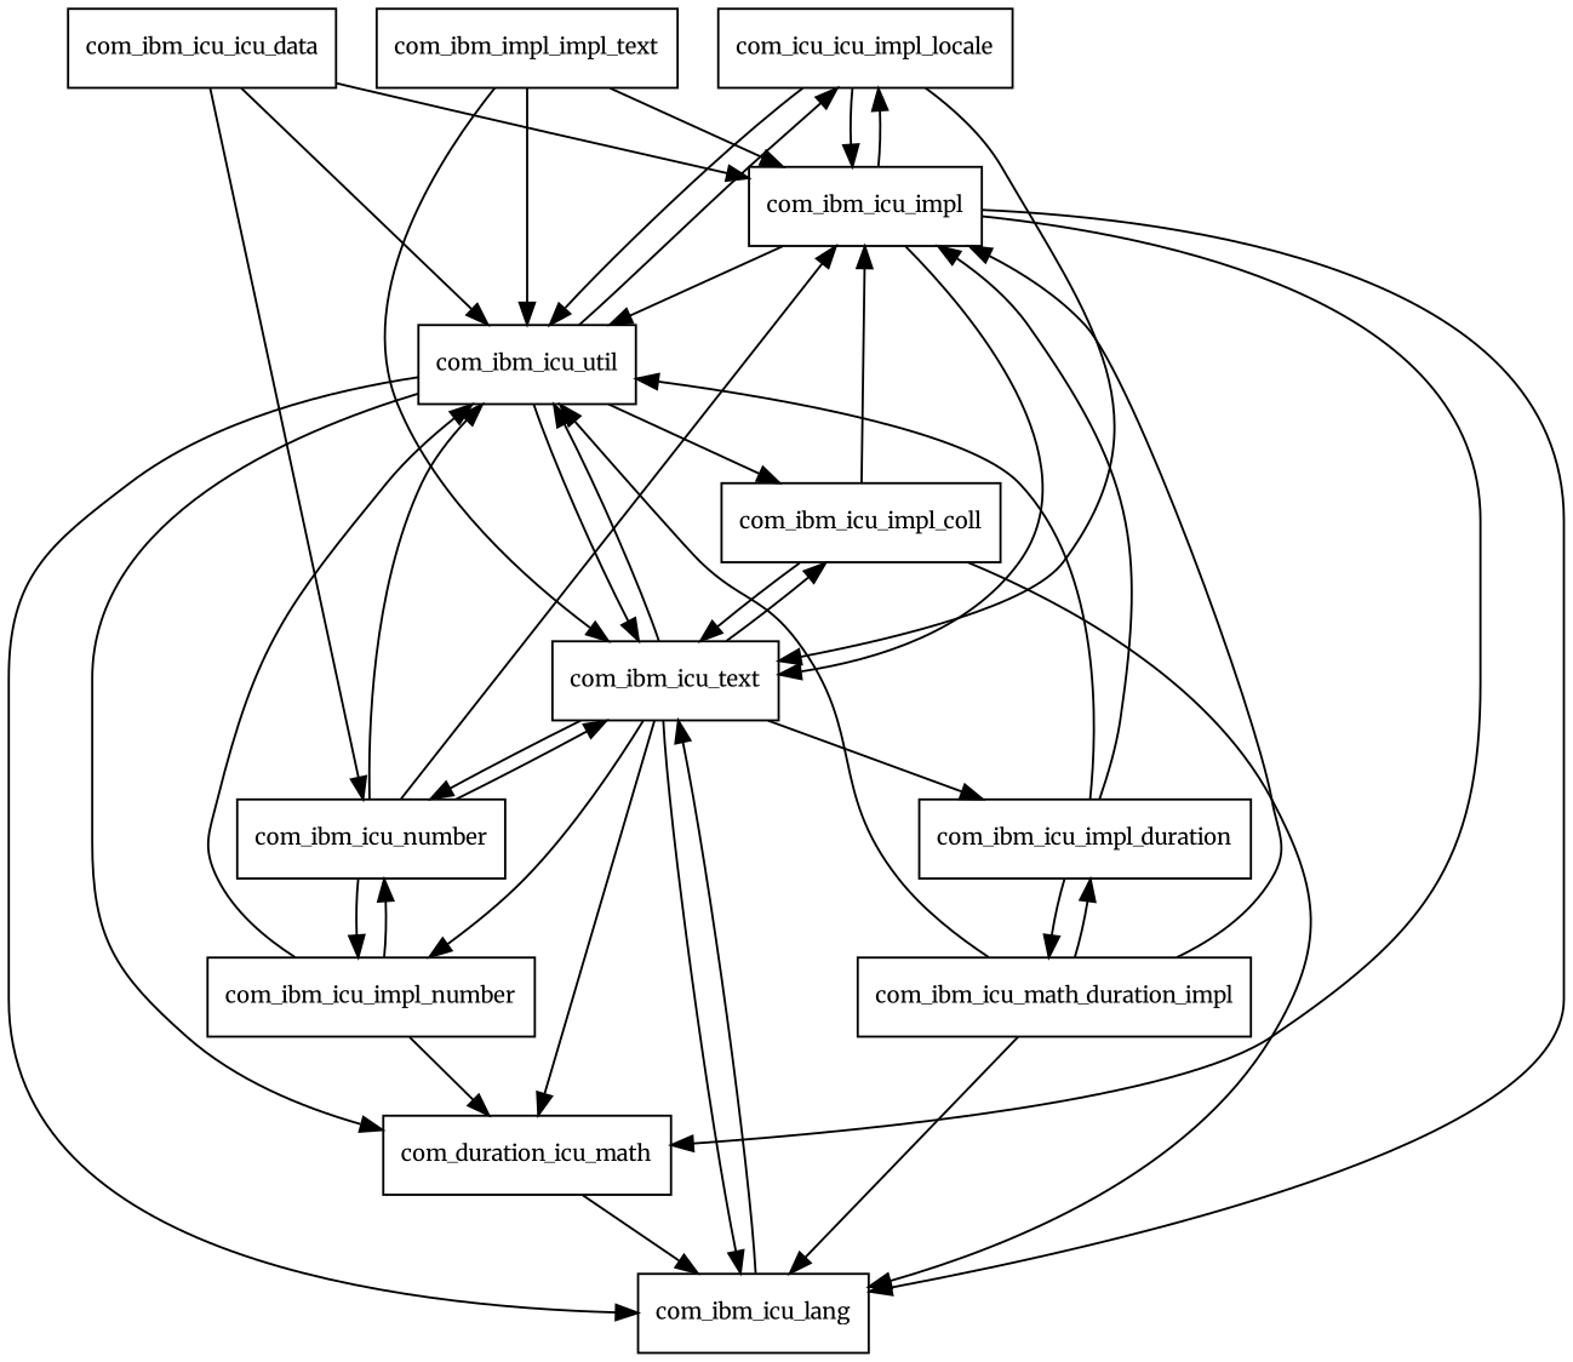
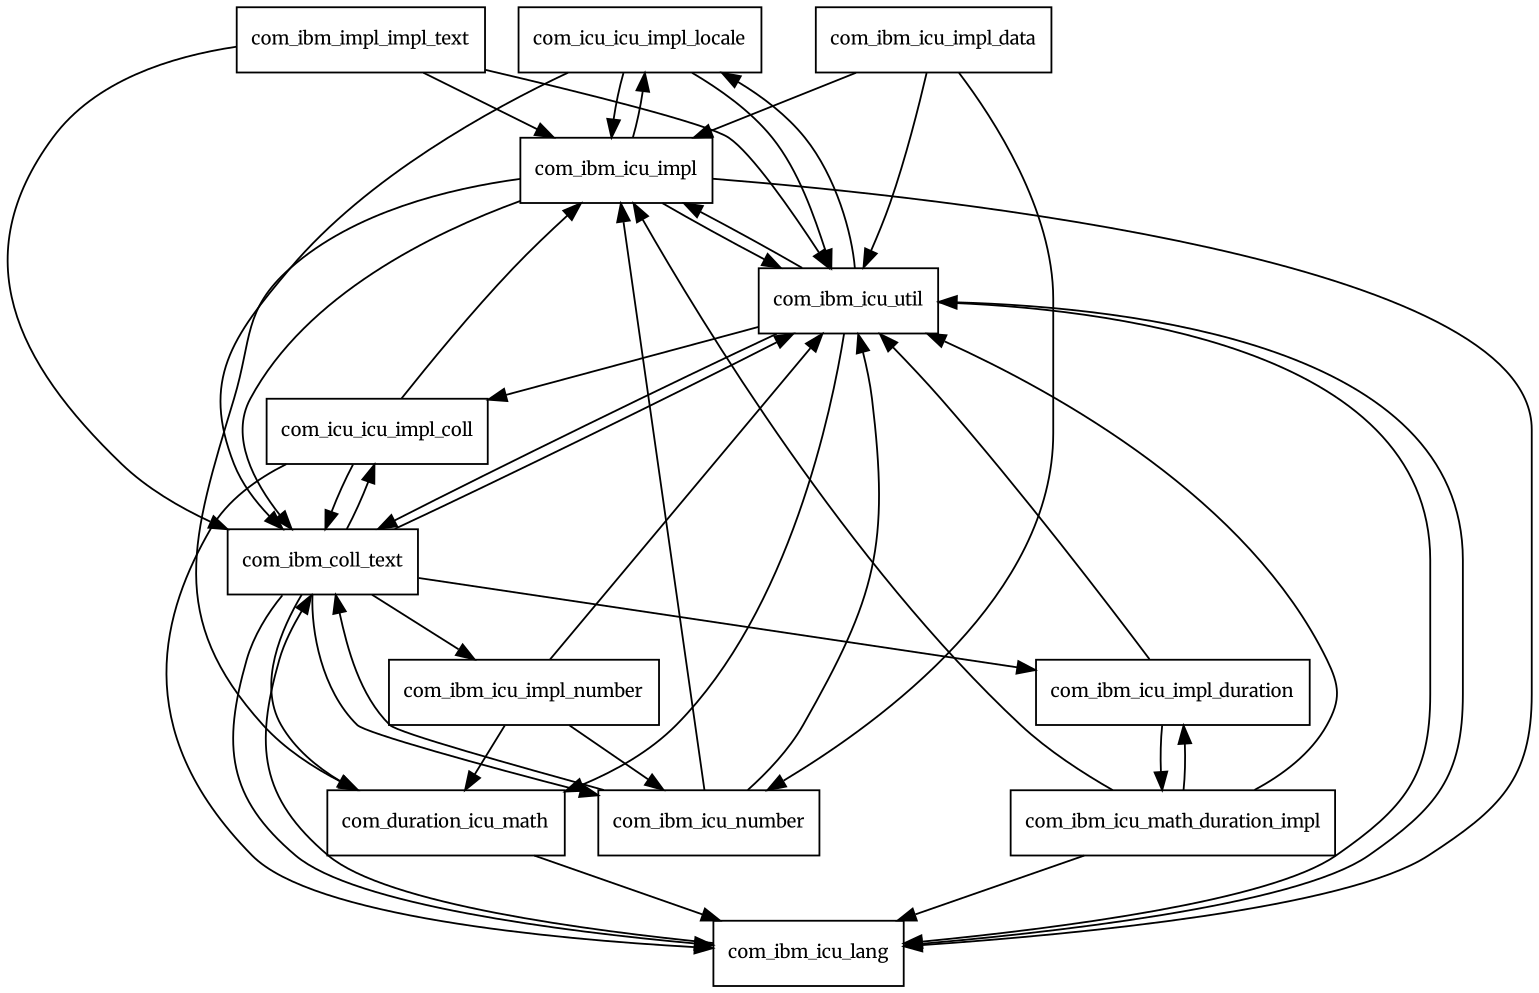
  digraph {
    fontname=Merriweather
    node [fontname=Merriweather fontsize=10.0 shape=box]
    edge [fontname=Merriweather]
    n1 [label=com_icu_icu_impl_locale]
    com_ibm_icu_impl
    com_ibm_icu_lang
    n4 [label=com_duration_icu_math]
-   com_ibm_icu_text
+   com_ibm_icu_text [label=com_ibm_coll_text]
    com_ibm_icu_util
-   com_ibm_icu_impl_coll
+   com_ibm_icu_impl_coll [label=com_icu_icu_impl_coll]
    com_ibm_icu_impl_duration
    com_ibm_icu_impl_number
    com_ibm_icu_number
    n11 [label=com_ibm_icu_math_duration_impl]
-   com_ibm_icu_impl_data [label=com_ibm_icu_icu_data]
+   com_ibm_icu_impl_data
    n13 [label=com_ibm_impl_impl_text]
    n1 -> com_ibm_icu_impl
    n1 -> com_ibm_icu_text
    n1 -> com_ibm_icu_util
    com_ibm_icu_impl -> n1
    com_ibm_icu_impl -> com_ibm_icu_lang
    com_ibm_icu_impl -> n4
    com_ibm_icu_impl -> com_ibm_icu_text
    com_ibm_icu_impl -> com_ibm_icu_util
    com_ibm_icu_lang -> com_ibm_icu_text
+   com_ibm_icu_lang -> com_ibm_icu_util
    n4 -> com_ibm_icu_lang
    com_ibm_icu_text -> com_ibm_icu_lang
    com_ibm_icu_text -> n4
    com_ibm_icu_text -> com_ibm_icu_util
    com_ibm_icu_text -> com_ibm_icu_impl_coll
    com_ibm_icu_text -> com_ibm_icu_impl_duration
    com_ibm_icu_text -> com_ibm_icu_impl_number
    com_ibm_icu_text -> com_ibm_icu_number
    com_ibm_icu_util -> n1
-   com_ibm_icu_impl_duration -> com_ibm_icu_impl
+   com_ibm_icu_util -> com_ibm_icu_impl
    com_ibm_icu_util -> com_ibm_icu_lang
    com_ibm_icu_util -> n4
    com_ibm_icu_util -> com_ibm_icu_text
    com_ibm_icu_util -> com_ibm_icu_impl_coll
    com_ibm_icu_impl_coll -> com_ibm_icu_impl
    com_ibm_icu_impl_coll -> com_ibm_icu_lang
    com_ibm_icu_impl_coll -> com_ibm_icu_text
    com_ibm_icu_impl_duration -> com_ibm_icu_util
    com_ibm_icu_impl_duration -> n11
    com_ibm_icu_impl_number -> n4
    com_ibm_icu_impl_number -> com_ibm_icu_util
    com_ibm_icu_impl_number -> com_ibm_icu_number
    com_ibm_icu_number -> com_ibm_icu_impl
    com_ibm_icu_number -> com_ibm_icu_text
    com_ibm_icu_number -> com_ibm_icu_util
-   com_ibm_icu_number -> com_ibm_icu_impl_number
    n11 -> com_ibm_icu_impl
    n11 -> com_ibm_icu_lang
    n11 -> com_ibm_icu_util
    n11 -> com_ibm_icu_impl_duration
    com_ibm_icu_impl_data -> com_ibm_icu_impl
    com_ibm_icu_impl_data -> com_ibm_icu_util
    com_ibm_icu_impl_data -> com_ibm_icu_number
    n13 -> com_ibm_icu_impl
    n13 -> com_ibm_icu_text
    n13 -> com_ibm_icu_util
  }
